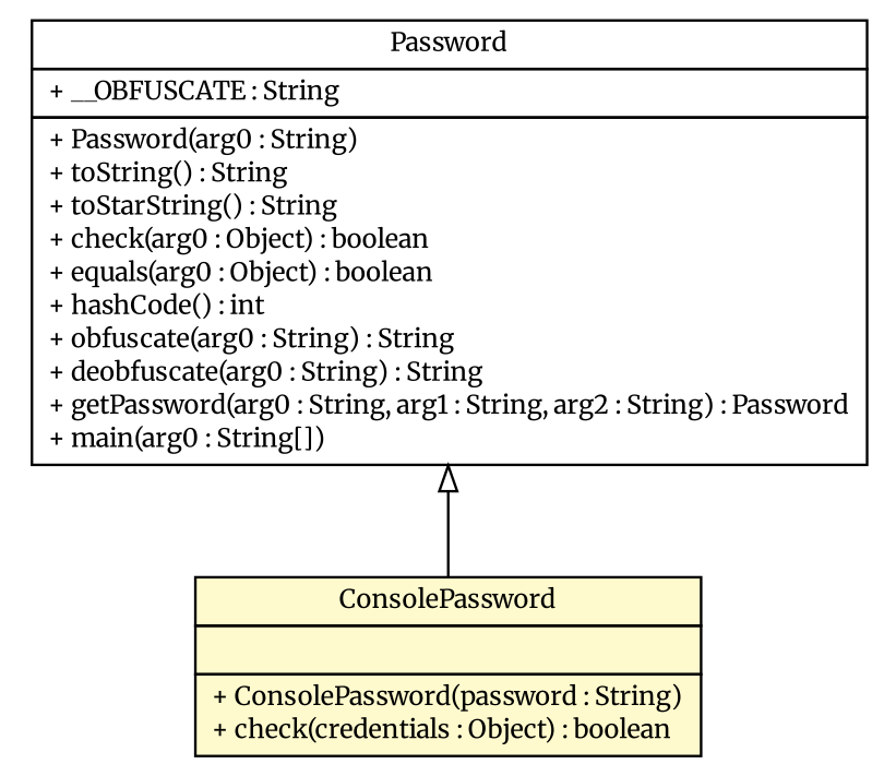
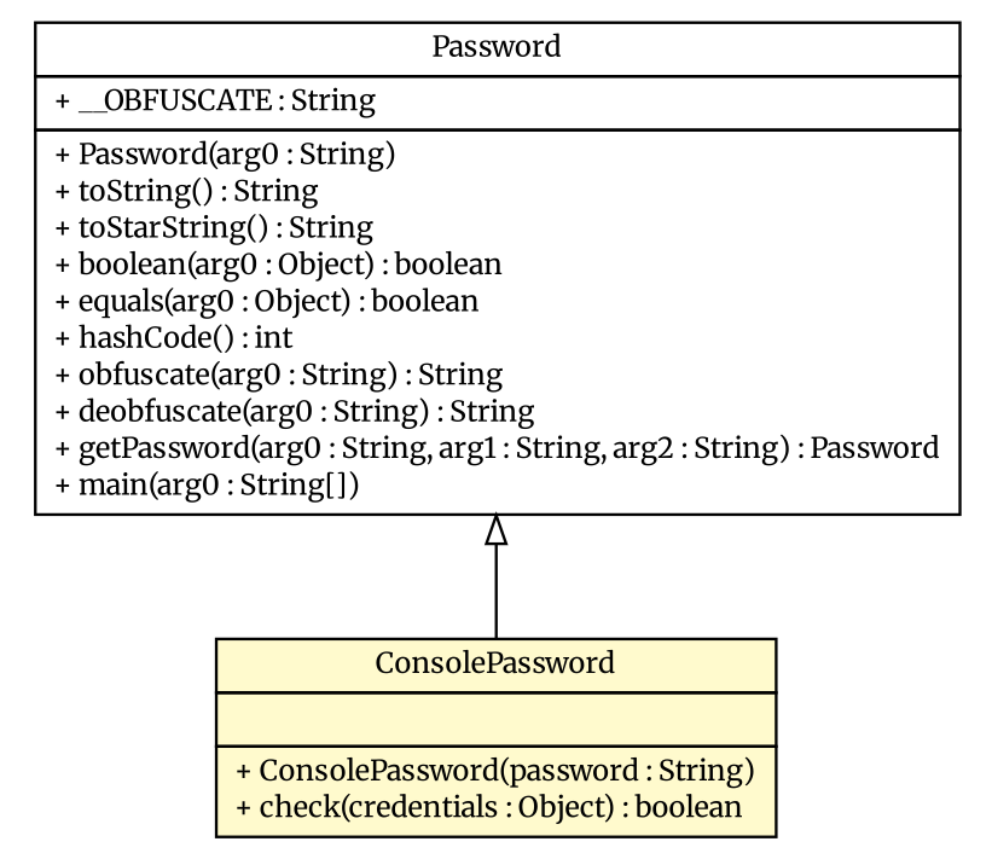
  digraph {
    nodesep=0.25
    ranksep=0.5
    fontname=Merriweather
    node [fontcolor=black fontname=Merriweather fontsize=10.0 shape=plaintext]
    n1 [label=<<table title="com.apporiented.hermesftp.console.ConsolePassword" border="0" cellborder="1" cellspacing="0" cellpadding="2" port="p" bgcolor="lemonChiffon" href="./ConsolePassword.html"> 		<tr><td><table border="0" cellspacing="0" cellpadding="1"> <tr><td align="center" balign="center"> ConsolePassword </td></tr> 		</table></td></tr> 		<tr><td><table border="0" cellspacing="0" cellpadding="1"> <tr><td align="left" balign="left">  </td></tr> 		</table></td></tr> 		<tr><td><table border="0" cellspacing="0" cellpadding="1"> <tr><td align="left" balign="left"> + ConsolePassword(password : String) </td></tr> <tr><td align="left" balign="left"> + check(credentials : Object) : boolean </td></tr> 		</table></td></tr> 		</table>>]
-   n2 [label=<<table title="org.mortbay.jetty.security.Password" border="0" cellborder="1" cellspacing="0" cellpadding="2" port="p" href="http://java.sun.com/j2se/1.4.2/docs/api/org/mortbay/jetty/security/Password.html"> 		<tr><td><table border="0" cellspacing="0" cellpadding="1"> <tr><td align="center" balign="center"> Password </td></tr> 		</table></td></tr> 		<tr><td><table border="0" cellspacing="0" cellpadding="1"> <tr><td align="left" balign="left"> + __OBFUSCATE : String </td></tr> 		</table></td></tr> 		<tr><td><table border="0" cellspacing="0" cellpadding="1"> <tr><td align="left" balign="left"> + Password(arg0 : String) </td></tr> <tr><td align="left" balign="left"> + toString() : String </td></tr> <tr><td align="left" balign="left"> + toStarString() : String </td></tr> <tr><td align="left" balign="left"> + check(arg0 : Object) : boolean </td></tr> <tr><td align="left" balign="left"> + equals(arg0 : Object) : boolean </td></tr> <tr><td align="left" balign="left"> + hashCode() : int </td></tr> <tr><td align="left" balign="left"> + obfuscate(arg0 : String) : String </td></tr> <tr><td align="left" balign="left"> + deobfuscate(arg0 : String) : String </td></tr> <tr><td align="left" balign="left"> + getPassword(arg0 : String, arg1 : String, arg2 : String) : Password </td></tr> <tr><td align="left" balign="left"> + main(arg0 : String[]) </td></tr> 		</table></td></tr> 		</table>>]
+   n2 [label=<<table title="org.mortbay.jetty.security.Password" border="0" cellborder="1" cellspacing="0" cellpadding="2" port="p" href="http://java.sun.com/j2se/1.4.2/docs/api/org/mortbay/jetty/security/Password.html"> 		<tr><td><table border="0" cellspacing="0" cellpadding="1"> <tr><td align="center" balign="center"> Password </td></tr> 		</table></td></tr> 		<tr><td><table border="0" cellspacing="0" cellpadding="1"> <tr><td align="left" balign="left"> + __OBFUSCATE : String </td></tr> 		</table></td></tr> 		<tr><td><table border="0" cellspacing="0" cellpadding="1"> <tr><td align="left" balign="left"> + Password(arg0 : String) </td></tr> <tr><td align="left" balign="left"> + toString() : String </td></tr> <tr><td align="left" balign="left"> + toStarString() : String </td></tr> <tr><td align="left" balign="left"> + boolean(arg0 : Object) : boolean </td></tr> <tr><td align="left" balign="left"> + equals(arg0 : Object) : boolean </td></tr> <tr><td align="left" balign="left"> + hashCode() : int </td></tr> <tr><td align="left" balign="left"> + obfuscate(arg0 : String) : String </td></tr> <tr><td align="left" balign="left"> + deobfuscate(arg0 : String) : String </td></tr> <tr><td align="left" balign="left"> + getPassword(arg0 : String, arg1 : String, arg2 : String) : Password </td></tr> <tr><td align="left" balign="left"> + main(arg0 : String[]) </td></tr> 		</table></td></tr> 		</table>>]
    n2 -> n1 [arrowtail=empty dir=back fontname=Merriweather fontsize=10 headport=p labelfontname=Helvetica labelfontsize=10 tailport=p]
  }
